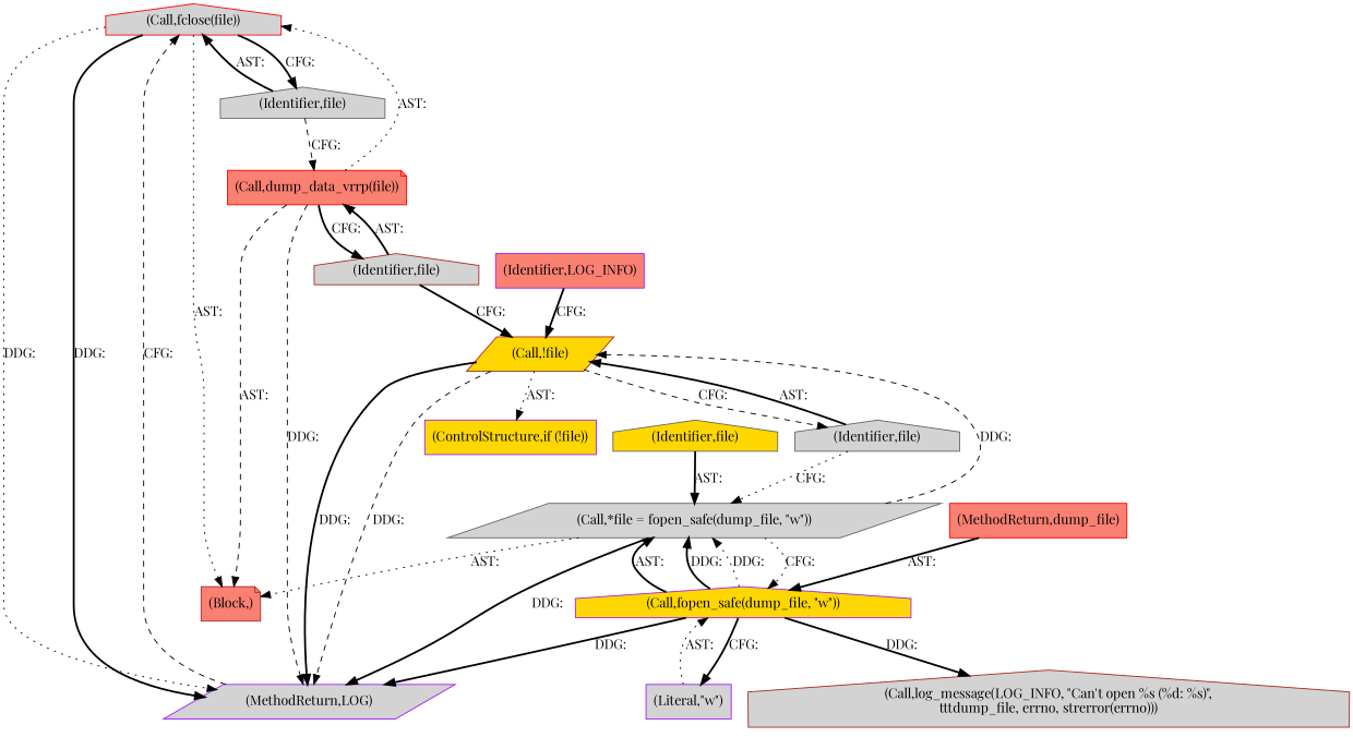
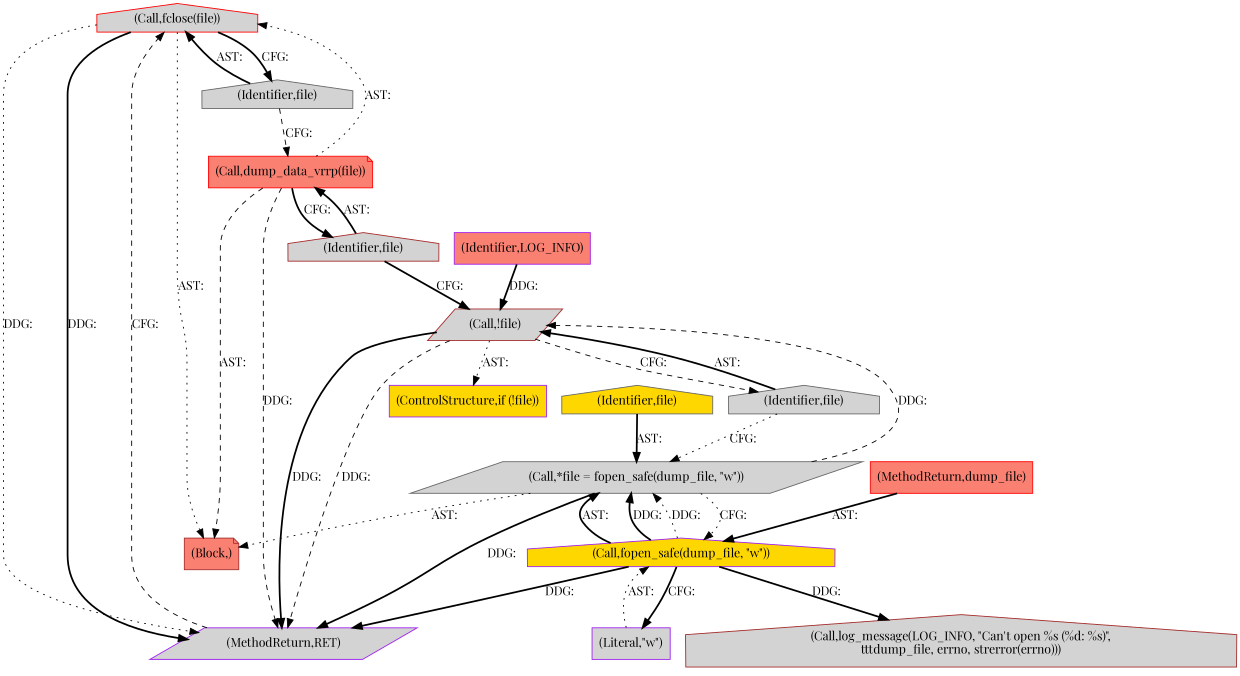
  digraph {
    fontname="Playfair Display"
    node [color=purple fillcolor=lightgrey fontname="Playfair Display" shape=house style=filled]
    edge [fontname="Playfair Display" style=bold]
    n1 [color=red label="(Call,fclose(file))"]
    n2 [color=gray40 label="(Identifier,file)"]
-   n3 [label="(MethodReturn,LOG)" shape=parallelogram]
+   n3 [label="(MethodReturn,RET)" shape=parallelogram]
    n4 [color=brown fillcolor=salmon label="(Block,)" shape=note]
    n5 [color=red fillcolor=salmon label="(Call,dump_data_vrrp(file))" shape=note]
    n6 [color=brown label="(Identifier,file)"]
-   n7 [color=brown fillcolor=gold label="(Call,!file)" shape=parallelogram]
+   n7 [color=brown label="(Call,!file)" shape=parallelogram]
    n8 [color=gray40 label="(Identifier,file)"]
    n9 [fillcolor=gold label="(ControlStructure,if (!file))" shape=box]
    n10 [color=gray40 label="(Call,*file = fopen_safe(dump_file, \"w\"))" shape=parallelogram]
    n11 [fillcolor=gold label="(Call,fopen_safe(dump_file, \"w\"))"]
    n12 [color=brown label="(Call,log_message(LOG_INFO, \"Can't open %s (%d: %s)\",\n\t\t\tdump_file, errno, strerror(errno)))"]
    n13 [label="(Literal,\"w\")" shape=box]
    n14 [fillcolor=salmon label="(Identifier,LOG_INFO)" shape=box]
    n15 [color=red fillcolor=salmon label="(MethodReturn,dump_file)" shape=box]
    n16 [color=gray40 fillcolor=gold label="(Identifier,file)"]
    n1 -> n2 [label="CFG: "]
    n1 -> n3 [label="DDG: " style=dotted]
    n1 -> n3 [label="DDG: "]
    n1 -> n4 [label="AST: " style=dotted]
    n2 -> n1 [label="AST: "]
    n2 -> n5 [label="CFG: " style=dashed]
    n3 -> n1 [label="CFG: " style=dashed]
    n5 -> n1 [label="AST: " style=dotted]
    n5 -> n3 [label="DDG: " style=dashed]
    n5 -> n4 [label="AST: " style=dashed]
    n5 -> n6 [label="CFG: "]
    n6 -> n5 [label="AST: "]
    n6 -> n7 [label="CFG: "]
    n7 -> n3 [label="DDG: "]
    n7 -> n3 [label="DDG: " style=dashed]
    n7 -> n8 [label="CFG: " style=dashed]
    n7 -> n9 [label="AST: " style=dotted]
    n8 -> n7 [label="AST: "]
    n8 -> n10 [label="CFG: " style=dotted]
    n10 -> n3 [label="DDG: "]
    n10 -> n4 [label="AST: " style=dotted]
    n10 -> n7 [label="DDG: " style=dashed]
    n10 -> n11 [label="CFG: " style=dotted]
    n11 -> n3 [label="DDG: "]
    n11 -> n10 [label="AST: "]
    n11 -> n10 [label="DDG: "]
    n11 -> n10 [label="DDG: " style=dotted]
    n11 -> n12 [label="DDG: "]
    n11 -> n13 [label="CFG: "]
    n13 -> n11 [label="AST: " style=dotted]
-   n14 -> n7 [label="CFG: "]
+   n14 -> n7 [label="DDG: "]
    n15 -> n11 [label="AST: "]
    n16 -> n10 [label="AST: "]
  }
